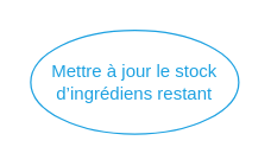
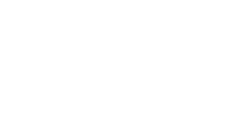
  <mxCell id="0" />
  <mxCell id="1" parent="0" />
- <mxCell id="2" value="&lt;font color=&quot;#1da1e1&quot;&gt;Mettre à jour le stock d’ingrédiens restant&lt;/font&gt;" style="ellipse;whiteSpace=wrap;html=1;fillColor=none;strokeColor=#1DA1E1;" vertex="1" parent="1"><mxGeometry x="20" y="20" width="140" height="70" as="geometry" /></mxCell>
